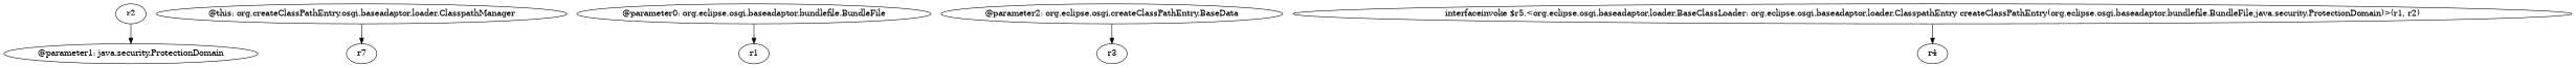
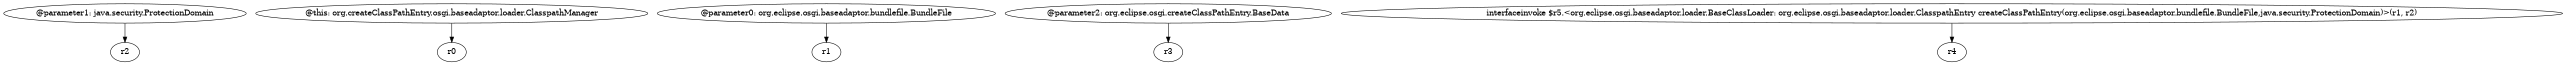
  digraph {
    n1 [label="@parameter1: java.security.ProtectionDomain"]
    n2 [label=r2]
    n3 [label="@this: org.createClassPathEntry.osgi.baseadaptor.loader.ClasspathManager"]
-   n4 [label=r7]
+   n4 [label=r0]
    n5 [label="@parameter0: org.eclipse.osgi.baseadaptor.bundlefile.BundleFile"]
    n6 [label=r1]
    n7 [label="@parameter2: org.eclipse.osgi.createClassPathEntry.BaseData"]
    n8 [label=r3]
    n9 [label="interfaceinvoke $r5.<org.eclipse.osgi.baseadaptor.loader.BaseClassLoader: org.eclipse.osgi.baseadaptor.loader.ClasspathEntry createClassPathEntry(org.eclipse.osgi.baseadaptor.bundlefile.BundleFile,java.security.ProtectionDomain)>(r1, r2)"]
    n10 [label=r4]
-   n2 -> n1
+   n1 -> n2
    n3 -> n4
    n5 -> n6
    n7 -> n8
    n9 -> n10
  }
